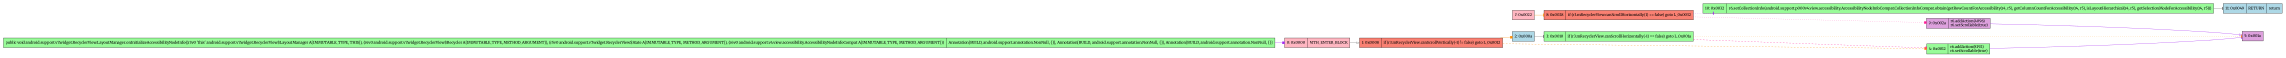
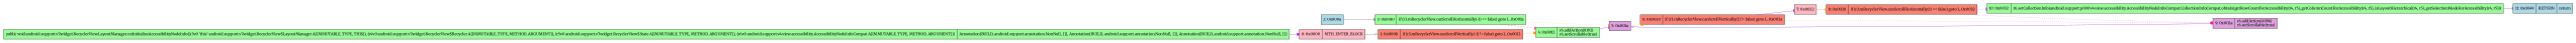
  digraph {
    fontname=Merriweather
    rankdir=LR
    node [fillcolor=palegreen fontname=Merriweather shape=record style=filled]
    edge [arrowhead=tee color=darkorange fontname=Merriweather style=solid]
    n1 [fillcolor=lightpink label="{0\:\ 0x0000|MTH_ENTER_BLOCK\l}"]
    n2 [fillcolor=salmon label="{1\:\ 0x0008|if (r3.mRecyclerView.canScrollVertically(\-1) != false) goto L_0x0012\l}"]
    n3 [fillcolor=lightblue label="{2\:\ 0x000a}"]
    n4 [label="{4\:\ 0x0012|r6.addAction(8192)\lr6.setScrollable(true)\l}"]
    n5 [label="{3\:\ 0x0010|if (r3.mRecyclerView.canScrollHorizontally(\-1) == false) goto L_0x001a\l}"]
    n6 [fillcolor=plum label="{5\:\ 0x001a}"]
+   n7 [fillcolor=salmon label="{6\:\ 0x0020|if (r3.mRecyclerView.canScrollVertically(1) != false) goto L_0x002a\l}"]
    n8 [fillcolor=lightpink label="{7\:\ 0x0022}"]
    n9 [fillcolor=plum label="{9\:\ 0x002a|r6.addAction(4096)\lr6.setScrollable(true)\l}"]
    n10 [fillcolor=salmon label="{8\:\ 0x0028|if (r3.mRecyclerView.canScrollHorizontally(1) == false) goto L_0x0032\l}"]
    n11 [label="{10\:\ 0x0032|r6.setCollectionInfo(android.support.p000v4.view.accessibility.AccessibilityNodeInfoCompat.CollectionInfoCompat.obtain(getRowCountForAccessibility(r4, r5), getColumnCountForAccessibility(r4, r5), isLayoutHierarchical(r4, r5), getSelectionModeForAccessibility(r4, r5)))\l}"]
    n12 [fillcolor=lightblue label="{11\:\ 0x0049|RETURN\l|return\l}"]
    n13 [label="{public void android.support.v7.widget.RecyclerView.LayoutManager.onInitializeAccessibilityNodeInfo((r3v0 'this' android.support.v7.widget.RecyclerView$LayoutManager A[IMMUTABLE_TYPE, THIS]), (r4v0 android.support.v7.widget.RecyclerView$Recycler A[IMMUTABLE_TYPE, METHOD_ARGUMENT]), (r5v0 android.support.v7.widget.RecyclerView$State A[IMMUTABLE_TYPE, METHOD_ARGUMENT]), (r6v0 android.support.v4.view.accessibility.AccessibilityNodeInfoCompat A[IMMUTABLE_TYPE, METHOD_ARGUMENT]))  | Annotation[BUILD, android.support.annotation.NonNull, \{\}], Annotation[BUILD, android.support.annotation.NonNull, \{\}], Annotation[BUILD, android.support.annotation.NonNull, \{\}]\l}"]
    n1 -> n2 [arrowhead=onormal color=gray40]
-   n2 -> n3 [arrowhead=box]
    n2 -> n4 [arrowhead=box style=dashed]
    n3 -> n5 [color=gray40]
    n4 -> n6 [color=purple]
    n5 -> n4 [color=deeppink style=dashed]
    n5 -> n6 [style=dotted]
+   n6 -> n7 [arrowhead=box style=dotted]
+   n7 -> n8 [color=purple]
+   n7 -> n9 [arrowhead=box color=deeppink style=dotted]
    n8 -> n10
    n9 -> n6 [arrowhead=onormal color=purple]
    n10 -> n9 [arrowhead=box color=deeppink style=dotted]
    n10 -> n11 [color=purple style=dotted]
    n11 -> n12 [color=gray40]
    n13 -> n1 [arrowhead=box color=purple]
  }
